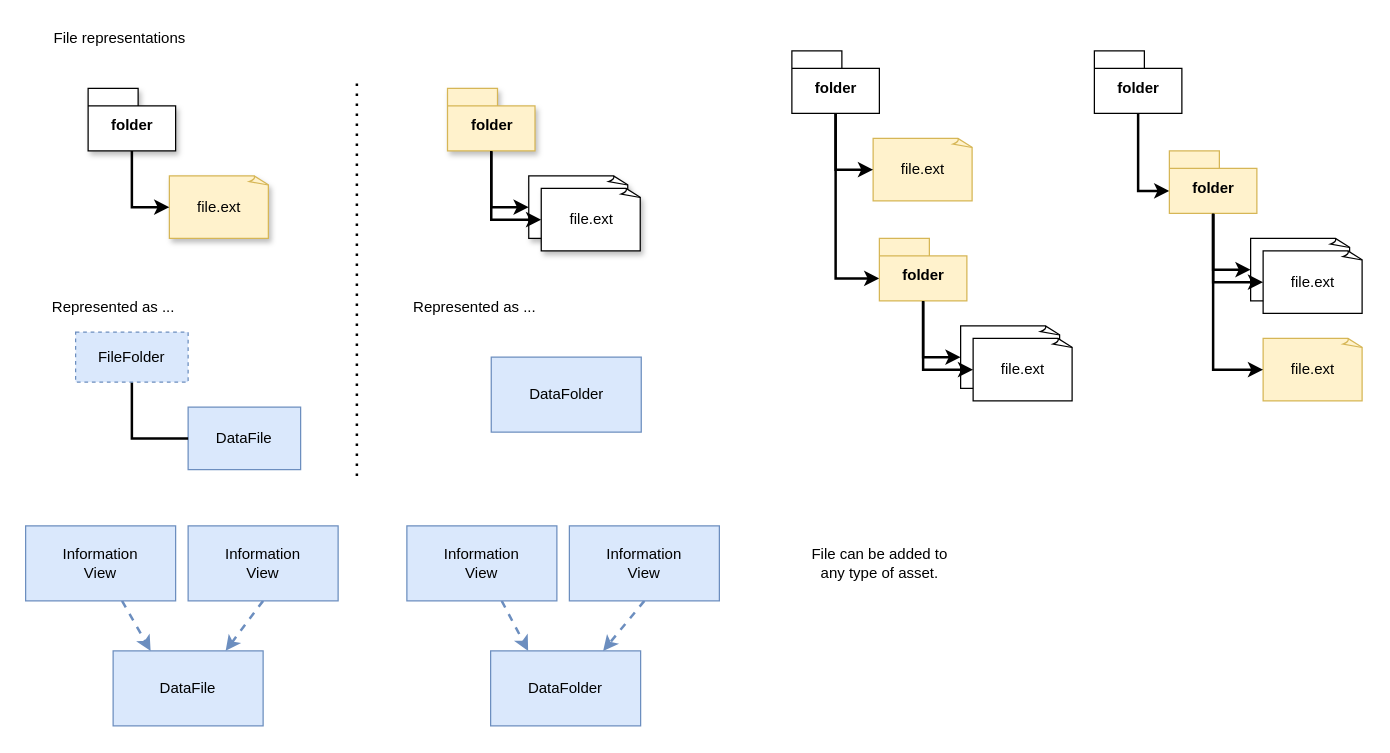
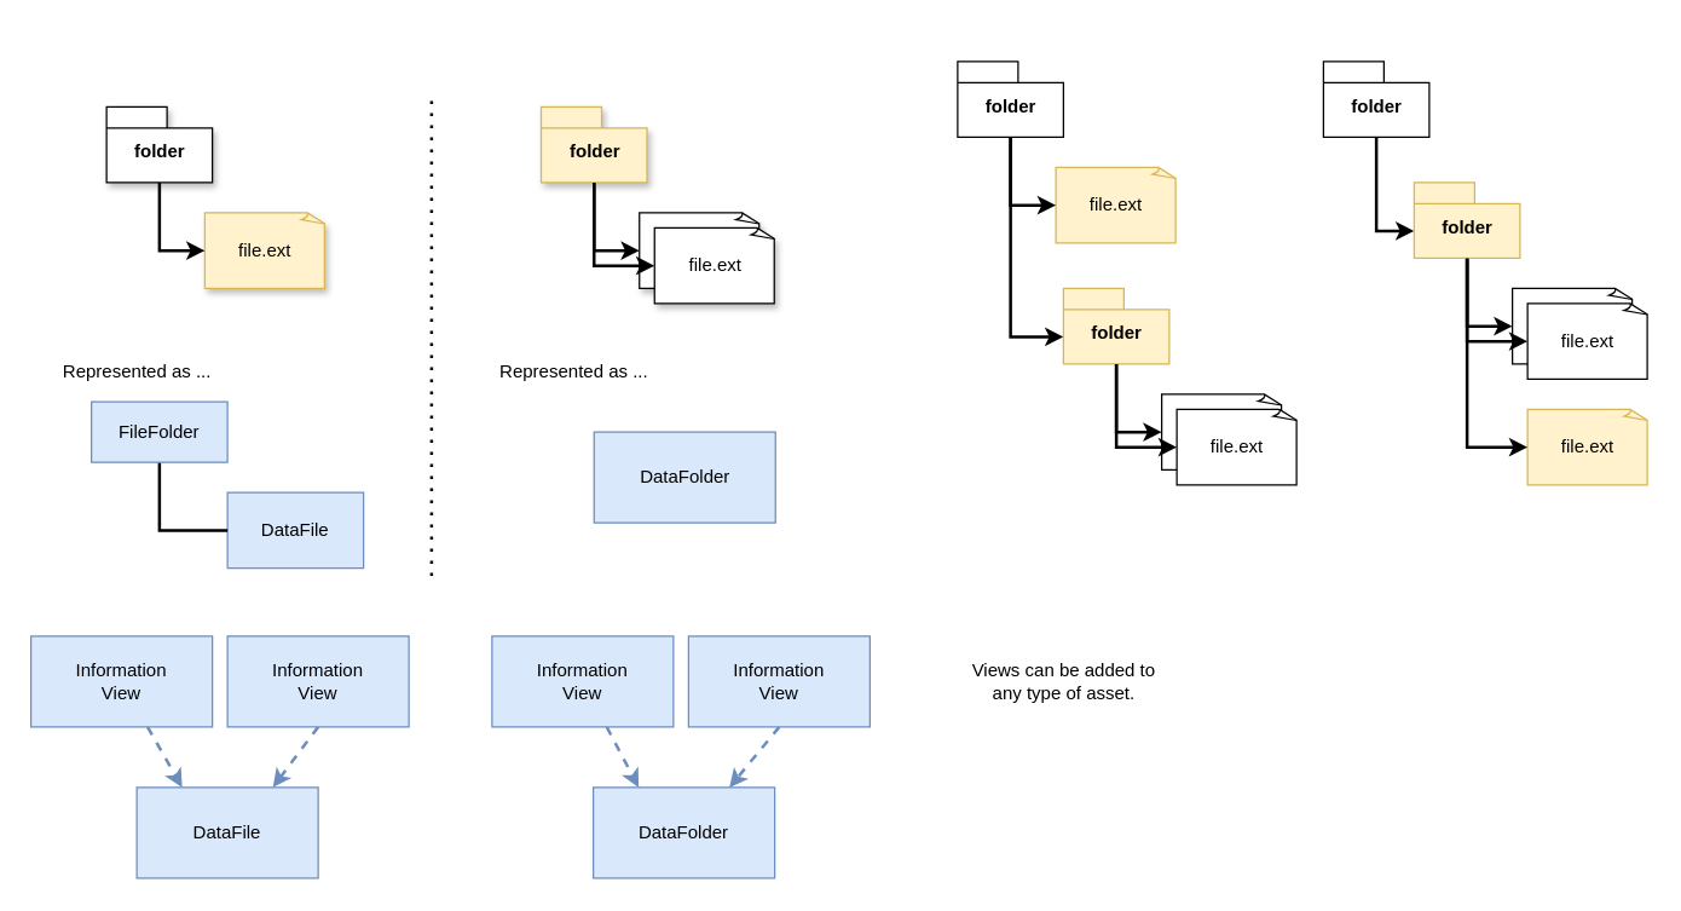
  <mxCell id="0" />
  <mxCell id="1" parent="0" />
- <mxCell id="2" value="File representations" style="text;html=1;align=center;verticalAlign=middle;resizable=0;points=[];autosize=1;" parent="1" vertex="1"><mxGeometry x="35" y="20" width="120" height="20" as="geometry" /></mxCell>
  <mxCell id="3" value="DataFile" style="rounded=0;whiteSpace=wrap;html=1;fillColor=#dae8fc;strokeColor=#6c8ebf;" parent="1" vertex="1"><mxGeometry x="90" y="520" width="120" height="60" as="geometry" /></mxCell>
  <mxCell id="4" value="DataFolder" style="rounded=0;whiteSpace=wrap;html=1;fillColor=#dae8fc;strokeColor=#6c8ebf;" parent="1" vertex="1"><mxGeometry x="392" y="520" width="120" height="60" as="geometry" /></mxCell>
  <mxCell id="5" value="DataFile" style="rounded=0;whiteSpace=wrap;html=1;fillColor=#dae8fc;strokeColor=#6c8ebf;" parent="1" vertex="1"><mxGeometry x="150" y="325" width="90" height="50" as="geometry" /></mxCell>
  <mxCell id="6" value="DataFolder" style="rounded=0;whiteSpace=wrap;html=1;fillColor=#dae8fc;strokeColor=#6c8ebf;" parent="1" vertex="1"><mxGeometry x="392.5" y="285" width="120" height="60" as="geometry" /></mxCell>
  <mxCell id="7" style="edgeStyle=none;rounded=0;orthogonalLoop=1;jettySize=auto;html=1;entryX=0.25;entryY=0;entryDx=0;entryDy=0;dashed=1;strokeWidth=2;fillColor=#dae8fc;strokeColor=#6c8ebf;" parent="1" source="8" target="3" edge="1"><mxGeometry relative="1" as="geometry" /></mxCell>
  <mxCell id="8" value="Information&lt;br&gt;View" style="rounded=0;whiteSpace=wrap;html=1;fillColor=#dae8fc;strokeColor=#6c8ebf;" parent="1" vertex="1"><mxGeometry x="20" y="420" width="120" height="60" as="geometry" /></mxCell>
  <mxCell id="9" style="edgeStyle=none;rounded=0;orthogonalLoop=1;jettySize=auto;html=1;exitX=0.5;exitY=1;exitDx=0;exitDy=0;entryX=0.75;entryY=0;entryDx=0;entryDy=0;dashed=1;strokeColor=#6c8ebf;strokeWidth=2;fillColor=#dae8fc;" parent="1" source="10" target="3" edge="1"><mxGeometry relative="1" as="geometry" /></mxCell>
  <mxCell id="10" value="Information&lt;br&gt;View" style="rounded=0;whiteSpace=wrap;html=1;fillColor=#dae8fc;strokeColor=#6c8ebf;" parent="1" vertex="1"><mxGeometry x="150" y="420" width="120" height="60" as="geometry" /></mxCell>
  <mxCell id="11" style="edgeStyle=none;rounded=0;orthogonalLoop=1;jettySize=auto;html=1;entryX=0.25;entryY=0;entryDx=0;entryDy=0;dashed=1;strokeWidth=2;fillColor=#dae8fc;strokeColor=#6c8ebf;" parent="1" source="12" target="4" edge="1"><mxGeometry relative="1" as="geometry"><mxPoint x="415" y="520" as="targetPoint" /></mxGeometry></mxCell>
  <mxCell id="12" value="Information&lt;br&gt;View" style="rounded=0;whiteSpace=wrap;html=1;fillColor=#dae8fc;strokeColor=#6c8ebf;" parent="1" vertex="1"><mxGeometry x="325" y="420" width="120" height="60" as="geometry" /></mxCell>
  <mxCell id="13" style="edgeStyle=none;rounded=0;orthogonalLoop=1;jettySize=auto;html=1;exitX=0.5;exitY=1;exitDx=0;exitDy=0;entryX=0.75;entryY=0;entryDx=0;entryDy=0;dashed=1;strokeColor=#6c8ebf;strokeWidth=2;fillColor=#dae8fc;" parent="1" source="14" target="4" edge="1"><mxGeometry relative="1" as="geometry"><mxPoint x="475" y="520" as="targetPoint" /></mxGeometry></mxCell>
  <mxCell id="14" value="Information&lt;br&gt;View" style="rounded=0;whiteSpace=wrap;html=1;fillColor=#dae8fc;strokeColor=#6c8ebf;" parent="1" vertex="1"><mxGeometry x="455" y="420" width="120" height="60" as="geometry" /></mxCell>
  <mxCell id="15" value="file.ext" style="whiteSpace=wrap;html=1;shape=mxgraph.basic.document;fillColor=#fff2cc;strokeColor=#d6b656;shadow=1;" parent="1" vertex="1"><mxGeometry x="135" y="140" width="80" height="50" as="geometry" /></mxCell>
  <mxCell id="16" style="edgeStyle=orthogonalEdgeStyle;rounded=0;orthogonalLoop=1;jettySize=auto;html=1;exitX=0.5;exitY=1;exitDx=0;exitDy=0;exitPerimeter=0;entryX=0;entryY=0.5;entryDx=0;entryDy=0;entryPerimeter=0;strokeColor=#000000;strokeWidth=2;" parent="1" source="17" target="15" edge="1"><mxGeometry relative="1" as="geometry" /></mxCell>
  <mxCell id="17" value="folder" style="shape=folder;fontStyle=1;spacingTop=10;tabWidth=40;tabHeight=14;tabPosition=left;html=1;shadow=1;" parent="1" vertex="1"><mxGeometry x="70" y="70" width="70" height="50" as="geometry" /></mxCell>
  <mxCell id="18" value="file.ext" style="whiteSpace=wrap;html=1;shape=mxgraph.basic.document;shadow=1;" parent="1" vertex="1"><mxGeometry x="422.5" y="140" width="80" height="50" as="geometry" /></mxCell>
  <mxCell id="19" style="edgeStyle=orthogonalEdgeStyle;rounded=0;orthogonalLoop=1;jettySize=auto;html=1;exitX=0.5;exitY=1;exitDx=0;exitDy=0;exitPerimeter=0;entryX=0;entryY=0.5;entryDx=0;entryDy=0;entryPerimeter=0;strokeColor=#000000;strokeWidth=2;" parent="1" source="20" target="18" edge="1"><mxGeometry relative="1" as="geometry" /></mxCell>
  <mxCell id="20" value="folder" style="shape=folder;fontStyle=1;spacingTop=10;tabWidth=40;tabHeight=14;tabPosition=left;html=1;fillColor=#fff2cc;strokeColor=#d6b656;shadow=1;" parent="1" vertex="1"><mxGeometry x="357.5" y="70" width="70" height="50" as="geometry" /></mxCell>
  <mxCell id="21" value="file.ext" style="whiteSpace=wrap;html=1;shape=mxgraph.basic.document;shadow=1;" parent="1" vertex="1"><mxGeometry x="432.5" y="150" width="80" height="50" as="geometry" /></mxCell>
  <mxCell id="22" style="edgeStyle=orthogonalEdgeStyle;rounded=0;orthogonalLoop=1;jettySize=auto;html=1;exitX=0.5;exitY=1;exitDx=0;exitDy=0;exitPerimeter=0;entryX=0;entryY=0.5;entryDx=0;entryDy=0;entryPerimeter=0;strokeColor=#000000;strokeWidth=2;" parent="1" source="20" target="21" edge="1"><mxGeometry relative="1" as="geometry"><mxPoint x="402.5" y="130" as="sourcePoint" /></mxGeometry></mxCell>
- <mxCell id="23" value="File can be added to&lt;br&gt;any type of asset." style="text;html=1;align=center;verticalAlign=middle;resizable=0;points=[];autosize=1;fontSize=12;" parent="1" vertex="1"><mxGeometry x="633" y="435" width="140" height="30" as="geometry" /></mxCell>
+ <mxCell id="23" value="Views can be added to&lt;br&gt;any type of asset." style="text;html=1;align=center;verticalAlign=middle;resizable=0;points=[];autosize=1;fontSize=12;" parent="1" vertex="1"><mxGeometry x="633" y="435" width="140" height="30" as="geometry" /></mxCell>
  <mxCell id="24" value="Represented as ..." style="text;html=1;align=center;verticalAlign=middle;resizable=0;points=[];autosize=1;fontSize=12;" parent="1" vertex="1"><mxGeometry x="35" y="235" width="110" height="20" as="geometry" /></mxCell>
  <mxCell id="25" value="Represented as ..." style="text;html=1;align=center;verticalAlign=middle;resizable=0;points=[];autosize=1;fontSize=12;" parent="1" vertex="1"><mxGeometry x="324" y="235" width="110" height="20" as="geometry" /></mxCell>
  <mxCell id="26" value="file.ext" style="whiteSpace=wrap;html=1;shape=mxgraph.basic.document;fillColor=#fff2cc;strokeColor=#d6b656;" parent="1" vertex="1"><mxGeometry x="698" y="110" width="80" height="50" as="geometry" /></mxCell>
  <mxCell id="27" style="edgeStyle=orthogonalEdgeStyle;rounded=0;orthogonalLoop=1;jettySize=auto;html=1;exitX=0.5;exitY=1;exitDx=0;exitDy=0;exitPerimeter=0;entryX=0;entryY=0.5;entryDx=0;entryDy=0;entryPerimeter=0;strokeColor=#000000;strokeWidth=2;" parent="1" source="29" target="26" edge="1"><mxGeometry relative="1" as="geometry" /></mxCell>
  <mxCell id="28" style="edgeStyle=orthogonalEdgeStyle;rounded=0;orthogonalLoop=1;jettySize=auto;html=1;entryX=0;entryY=0;entryDx=0;entryDy=32;entryPerimeter=0;strokeWidth=2;fontSize=12;" parent="1" source="29" target="32" edge="1"><mxGeometry relative="1" as="geometry" /></mxCell>
  <mxCell id="29" value="folder" style="shape=folder;fontStyle=1;spacingTop=10;tabWidth=40;tabHeight=14;tabPosition=left;html=1;" parent="1" vertex="1"><mxGeometry x="633" y="40" width="70" height="50" as="geometry" /></mxCell>
  <mxCell id="30" value="file.ext" style="whiteSpace=wrap;html=1;shape=mxgraph.basic.document;" parent="1" vertex="1"><mxGeometry x="768" y="260" width="80" height="50" as="geometry" /></mxCell>
  <mxCell id="31" style="edgeStyle=orthogonalEdgeStyle;rounded=0;orthogonalLoop=1;jettySize=auto;html=1;exitX=0.5;exitY=1;exitDx=0;exitDy=0;exitPerimeter=0;entryX=0;entryY=0.5;entryDx=0;entryDy=0;entryPerimeter=0;strokeColor=#000000;strokeWidth=2;" parent="1" source="32" target="30" edge="1"><mxGeometry relative="1" as="geometry" /></mxCell>
  <mxCell id="32" value="folder" style="shape=folder;fontStyle=1;spacingTop=10;tabWidth=40;tabHeight=14;tabPosition=left;html=1;fillColor=#fff2cc;strokeColor=#d6b656;" parent="1" vertex="1"><mxGeometry x="703" y="190" width="70" height="50" as="geometry" /></mxCell>
  <mxCell id="33" value="file.ext" style="whiteSpace=wrap;html=1;shape=mxgraph.basic.document;" parent="1" vertex="1"><mxGeometry x="778" y="270" width="80" height="50" as="geometry" /></mxCell>
  <mxCell id="34" style="edgeStyle=orthogonalEdgeStyle;rounded=0;orthogonalLoop=1;jettySize=auto;html=1;exitX=0.5;exitY=1;exitDx=0;exitDy=0;exitPerimeter=0;entryX=0;entryY=0.5;entryDx=0;entryDy=0;entryPerimeter=0;strokeColor=#000000;strokeWidth=2;" parent="1" source="32" target="33" edge="1"><mxGeometry relative="1" as="geometry"><mxPoint x="748" y="250" as="sourcePoint" /></mxGeometry></mxCell>
  <mxCell id="35" value="file.ext" style="whiteSpace=wrap;html=1;shape=mxgraph.basic.document;fillColor=#fff2cc;strokeColor=#d6b656;" parent="1" vertex="1"><mxGeometry x="1010" y="270" width="80" height="50" as="geometry" /></mxCell>
  <mxCell id="36" style="edgeStyle=orthogonalEdgeStyle;rounded=0;orthogonalLoop=1;jettySize=auto;html=1;exitX=0.5;exitY=1;exitDx=0;exitDy=0;exitPerimeter=0;entryX=0;entryY=0.5;entryDx=0;entryDy=0;entryPerimeter=0;strokeColor=#000000;strokeWidth=2;" parent="1" source="41" target="35" edge="1"><mxGeometry relative="1" as="geometry" /></mxCell>
  <mxCell id="37" style="edgeStyle=orthogonalEdgeStyle;rounded=0;orthogonalLoop=1;jettySize=auto;html=1;entryX=0;entryY=0;entryDx=0;entryDy=32;entryPerimeter=0;strokeWidth=2;fontSize=12;" parent="1" source="38" target="41" edge="1"><mxGeometry relative="1" as="geometry" /></mxCell>
  <mxCell id="38" value="folder" style="shape=folder;fontStyle=1;spacingTop=10;tabWidth=40;tabHeight=14;tabPosition=left;html=1;" parent="1" vertex="1"><mxGeometry x="875" y="40" width="70" height="50" as="geometry" /></mxCell>
  <mxCell id="39" value="file.ext" style="whiteSpace=wrap;html=1;shape=mxgraph.basic.document;" parent="1" vertex="1"><mxGeometry x="1000" y="190" width="80" height="50" as="geometry" /></mxCell>
  <mxCell id="40" style="edgeStyle=orthogonalEdgeStyle;rounded=0;orthogonalLoop=1;jettySize=auto;html=1;exitX=0.5;exitY=1;exitDx=0;exitDy=0;exitPerimeter=0;entryX=0;entryY=0.5;entryDx=0;entryDy=0;entryPerimeter=0;strokeColor=#000000;strokeWidth=2;" parent="1" source="41" target="39" edge="1"><mxGeometry relative="1" as="geometry" /></mxCell>
  <mxCell id="41" value="folder" style="shape=folder;fontStyle=1;spacingTop=10;tabWidth=40;tabHeight=14;tabPosition=left;html=1;fillColor=#fff2cc;strokeColor=#d6b656;" parent="1" vertex="1"><mxGeometry x="935" y="120" width="70" height="50" as="geometry" /></mxCell>
  <mxCell id="42" value="file.ext" style="whiteSpace=wrap;html=1;shape=mxgraph.basic.document;" parent="1" vertex="1"><mxGeometry x="1010" y="200" width="80" height="50" as="geometry" /></mxCell>
  <mxCell id="43" style="edgeStyle=orthogonalEdgeStyle;rounded=0;orthogonalLoop=1;jettySize=auto;html=1;exitX=0.5;exitY=1;exitDx=0;exitDy=0;exitPerimeter=0;entryX=0;entryY=0.5;entryDx=0;entryDy=0;entryPerimeter=0;strokeColor=#000000;strokeWidth=2;" parent="1" source="41" target="42" edge="1"><mxGeometry relative="1" as="geometry"><mxPoint x="980" y="180" as="sourcePoint" /></mxGeometry></mxCell>
  <mxCell id="44" style="edgeStyle=orthogonalEdgeStyle;rounded=0;orthogonalLoop=1;jettySize=auto;html=1;entryX=0;entryY=0.5;entryDx=0;entryDy=0;strokeWidth=2;fontSize=12;exitX=0.5;exitY=1;exitDx=0;exitDy=0;endArrow=none;endFill=0;" parent="1" source="45" target="5" edge="1"><mxGeometry relative="1" as="geometry" /></mxCell>
- <mxCell id="45" value="FileFolder" style="rounded=0;whiteSpace=wrap;html=1;fillColor=#dae8fc;strokeColor=#6c8ebf;dashed=1;" parent="1" vertex="1"><mxGeometry x="60" y="265" width="90" height="40" as="geometry" /></mxCell>
+ <mxCell id="45" value="FileFolder" style="rounded=0;whiteSpace=wrap;html=1;fillColor=#dae8fc;strokeColor=#6c8ebf;" parent="1" vertex="1"><mxGeometry x="60" y="265" width="90" height="40" as="geometry" /></mxCell>
  <mxCell id="46" value="" style="endArrow=none;dashed=1;html=1;dashPattern=1 3;strokeWidth=2;fontSize=12;" parent="1" edge="1"><mxGeometry width="50" height="50" relative="1" as="geometry"><mxPoint x="285" y="380" as="sourcePoint" /><mxPoint x="285" y="60" as="targetPoint" /></mxGeometry></mxCell>
